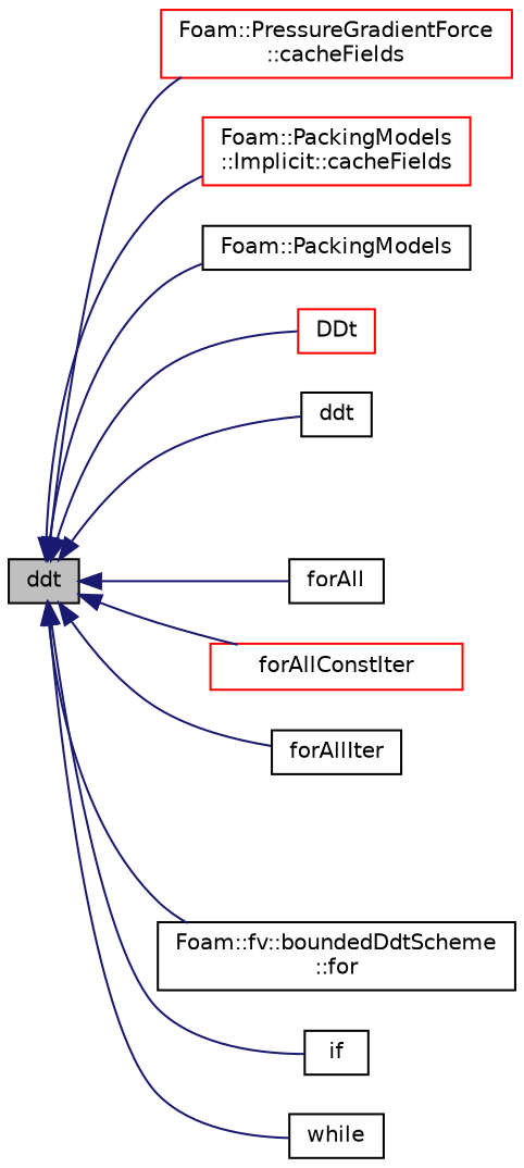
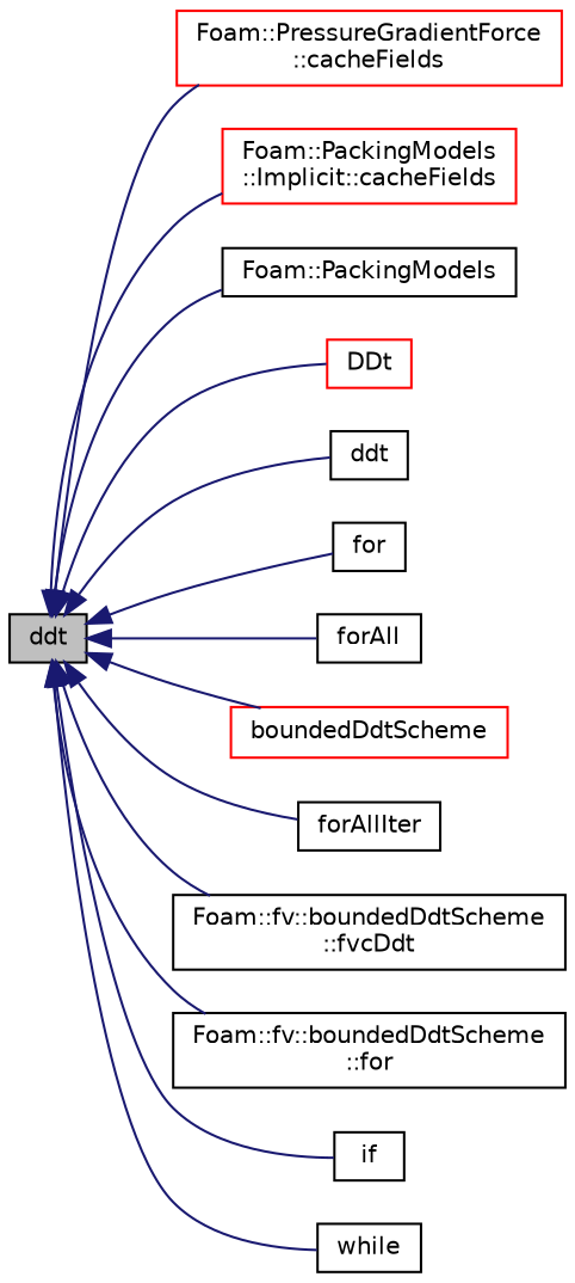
  digraph {
    rankdir=LR
    node [color=black fontname=Helvetica fontsize=10 shape=record]
    edge [color=midnightblue dir=back fontname=Helvetica fontsize=10 labelfontname=Helvetica labelfontsize=10 style=solid]
    n1 [fillcolor=grey75 fontcolor=black height=0.2 label=ddt style=filled width=0.4]
    n2 [color=red height=0.2 label="Foam::PressureGradientForce\l::cacheFields" width=0.4]
    n3 [color=red height=0.2 label="Foam::PackingModels\l::Implicit::cacheFields" width=0.4]
    n4 [height=0.2 label="Foam::PackingModels" width=0.4]
    n5 [color=red height=0.2 label=DDt width=0.4]
    n6 [height=0.2 label=ddt width=0.4]
+   n7 [height=0.2 label=for width=0.4]
    n8 [height=0.2 label=forAll width=0.4]
-   n9 [color=red height=0.2 label=forAllConstIter width=0.4]
+   n9 [color=red height=0.2 label=boundedDdtScheme width=0.4]
    n10 [height=0.2 label=forAllIter width=0.4]
+   n11 [height=0.2 label="Foam::fv::boundedDdtScheme\l::fvcDdt" width=0.4]
    n12 [height=0.2 label="Foam::fv::boundedDdtScheme\l::for" width=0.4]
    n13 [height=0.2 label=if width=0.4]
    n14 [height=0.2 label=while width=0.4]
    n1 -> n2
    n1 -> n3
    n1 -> n4
    n1 -> n5
    n1 -> n6
+   n1 -> n7
    n1 -> n8
    n1 -> n9
    n1 -> n10
+   n1 -> n11
    n1 -> n12
    n1 -> n13
    n1 -> n14
  }
